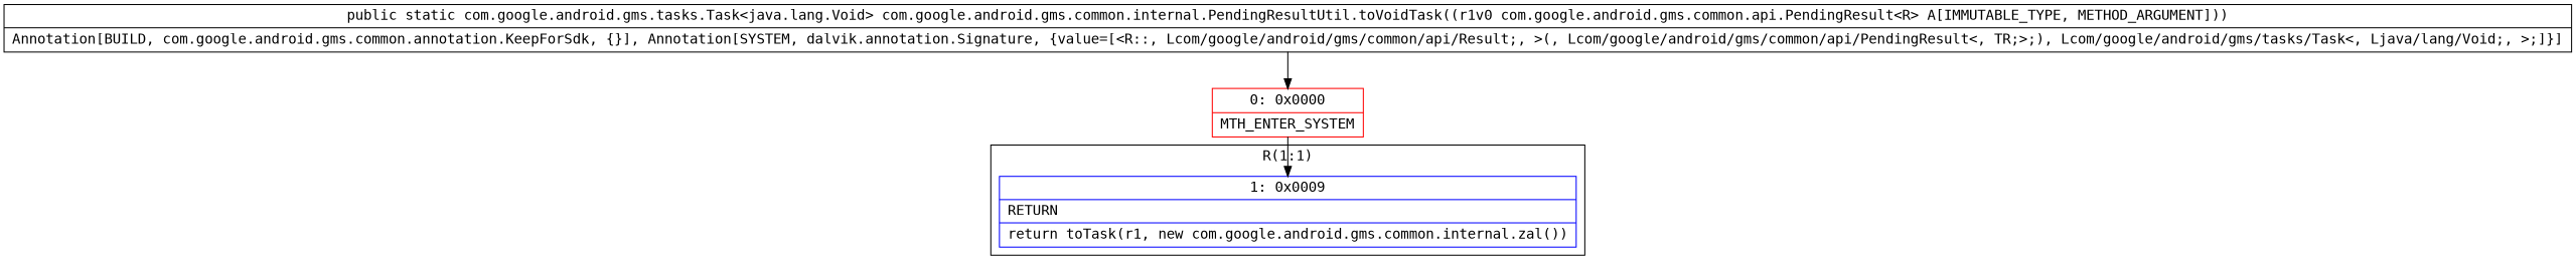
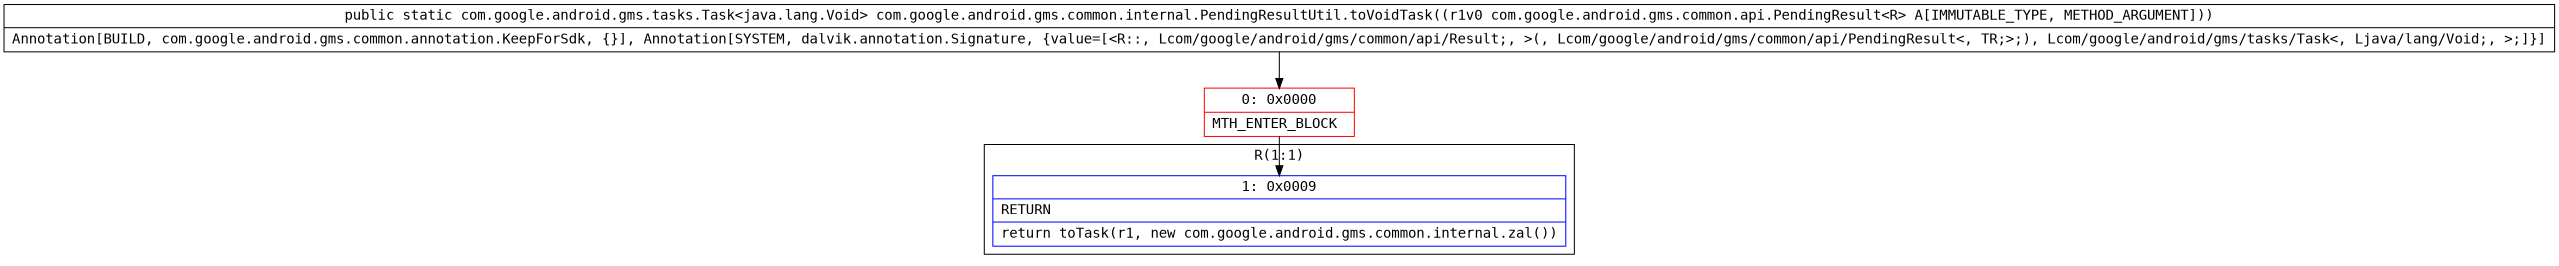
  digraph {
    fontname="DejaVu Sans Mono"
    node [shape=record fontname="DejaVu Sans Mono"]
    edge [fontname="DejaVu Sans Mono"]
    n1 [color=blue label="{1\:\ 0x0009|RETURN\l|return toTask(r1, new com.google.android.gms.common.internal.zal())\l}"]
-   n2 [color=red label="{0\:\ 0x0000|MTH_ENTER_SYSTEM\l}"]
+   n2 [color=red label="{0\:\ 0x0000|MTH_ENTER_BLOCK\l}"]
    n3 [label="{public static com.google.android.gms.tasks.Task\<java.lang.Void\> com.google.android.gms.common.internal.PendingResultUtil.toVoidTask((r1v0 com.google.android.gms.common.api.PendingResult\<R\> A[IMMUTABLE_TYPE, METHOD_ARGUMENT]))  | Annotation[BUILD, com.google.android.gms.common.annotation.KeepForSdk, \{\}], Annotation[SYSTEM, dalvik.annotation.Signature, \{value=[\<R::, Lcom\/google\/android\/gms\/common\/api\/Result;, \>(, Lcom\/google\/android\/gms\/common\/api\/PendingResult\<, TR;\>;), Lcom\/google\/android\/gms\/tasks\/Task\<, Ljava\/lang\/Void;, \>;]\}]\l}"]
    subgraph cluster_1 {
      label="R(1:1)"
      n1
    }
    n2 -> n1
    n3 -> n2
  }
